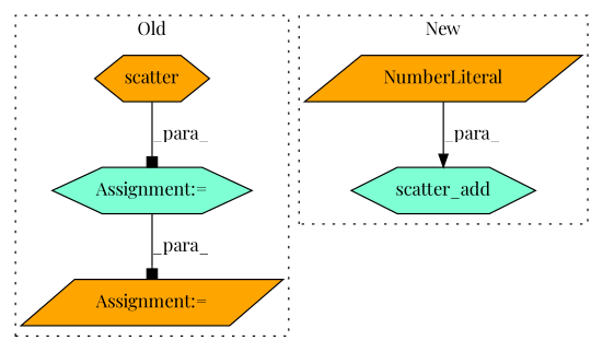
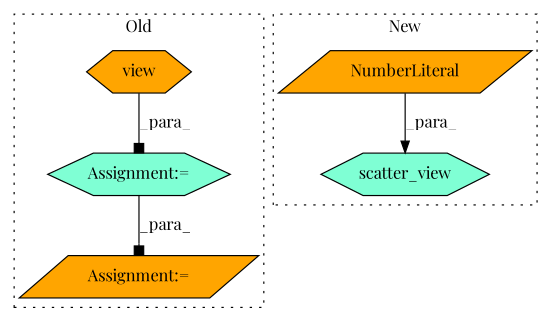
  digraph {
    fontname="Playfair Display"
    node [a=32 fillcolor=orange fontname="Playfair Display" l=1 shape=hexagon style=filled]
    edge [arrowhead=box fontname="Playfair Display"]
-   n1 [l="5,1" label=scatter s="1419,1446"]
+   n1 [l="5,1" label=view s="1419,1446"]
    n2 [a=7 label="Assignment:=" s=1595 shape=parallelogram]
    n3 [a=7 fillcolor=aquamarine label="Assignment:=" s=1533]
-   n4 [fillcolor=aquamarine l="12,1" label=scatter_add s="1393,1429"]
+   n4 [fillcolor=aquamarine l="12,1" label=scatter_view s="1393,1429"]
    n5 [a=34 label=NumberLiteral s=1417 shape=parallelogram]
    subgraph cluster_1 {
      label=Old
      style=dotted
      n1
      n2
      n3
    }
    subgraph cluster_2 {
      label=New
      style=dotted
      n4
      n5
    }
    n1 -> n3 [label=_para_]
    n3 -> n2 [label=_para_]
    n5 -> n4 [arrowhead=normal label=_para_]
  }
